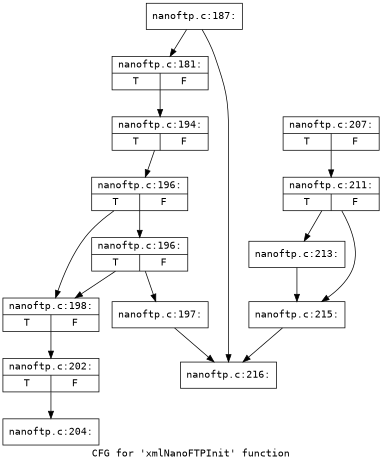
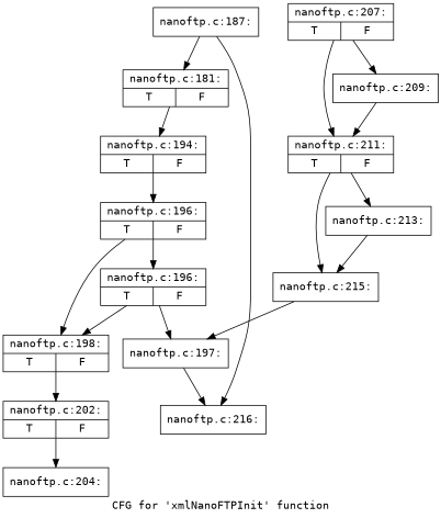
  digraph {
    fontname="DejaVu Sans Mono"
    label="CFG for 'xmlNanoFTPInit' function"
    node [fontname="DejaVu Sans Mono" shape=record]
    edge [fontname="DejaVu Sans Mono"]
    n1 [label="{nanoftp.c:181:|{<s0>T|<s1>F}}"]
    n2 [label="{nanoftp.c:194:|{<s0>T|<s1>F}}"]
    n3 [label="{nanoftp.c:187:}"]
    n4 [label="{nanoftp.c:216:}"]
    n5 [label="{nanoftp.c:196:|{<s0>T|<s1>F}}"]
    n6 [label="{nanoftp.c:198:|{<s0>T|<s1>F}}"]
    n7 [label="{nanoftp.c:196:|{<s0>T|<s1>F}}"]
    n8 [label="{nanoftp.c:202:|{<s0>T|<s1>F}}"]
    n9 [label="{nanoftp.c:197:}"]
    n10 [label="{nanoftp.c:204:}"]
    n11 [label="{nanoftp.c:207:|{<s0>T|<s1>F}}"]
+   n12 [label="{nanoftp.c:209:}"]
    n13 [label="{nanoftp.c:211:|{<s0>T|<s1>F}}"]
    n14 [label="{nanoftp.c:213:}"]
    n15 [label="{nanoftp.c:215:}"]
    n1 -> n2
    n2 -> n5
    n3 -> n1
    n3 -> n4
    n5 -> n6
    n5 -> n7
    n6 -> n8
    n7 -> n6
    n7 -> n9
    n8 -> n10
    n9 -> n4
+   n11 -> n12
    n11 -> n13
+   n12 -> n13
    n13 -> n14
    n13 -> n15
    n14 -> n15
-   n15 -> n4
+   n15 -> n9
  }
